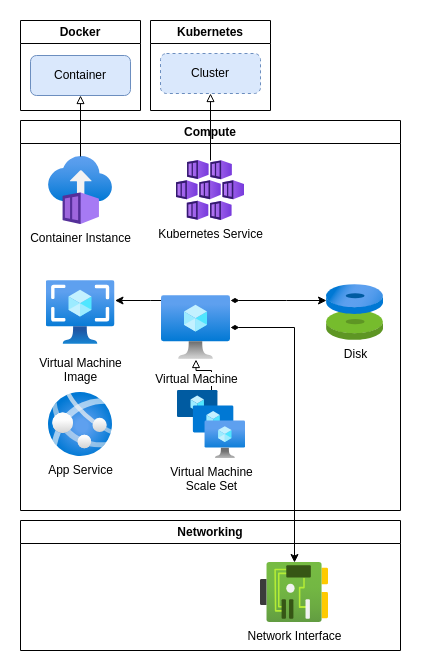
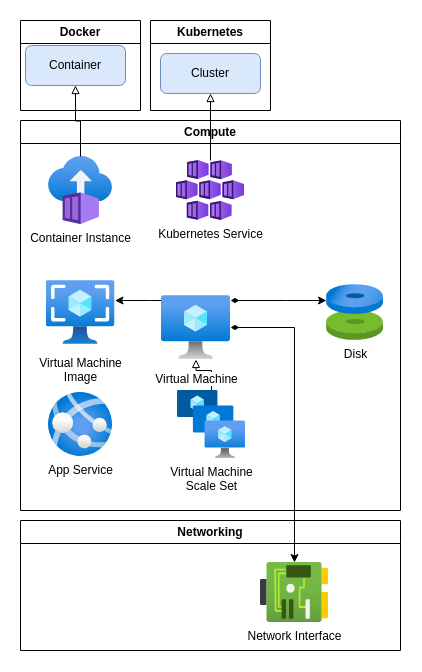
  <mxCell id="0" />
  <mxCell id="1" parent="0" />
  <mxCell id="2" value="Compute" style="swimlane;whiteSpace=wrap;html=1;" parent="1" vertex="1"><mxGeometry x="20" y="120" width="380" height="390" as="geometry" /></mxCell>
  <mxCell id="3" value="Disk" style="aspect=fixed;html=1;points=[];align=center;image;fontSize=12;image=img/lib/azure2/compute/Disks.svg;" parent="2" vertex="1"><mxGeometry x="306" y="164" width="57.0" height="56.0" as="geometry" /></mxCell>
  <mxCell id="4" value="Container Instance" style="aspect=fixed;html=1;points=[];align=center;image;fontSize=12;image=img/lib/azure2/compute/Container_Instances.svg;" parent="2" vertex="1"><mxGeometry x="28" y="36" width="64" height="68" as="geometry" /></mxCell>
  <mxCell id="5" value="Kubernetes Service" style="aspect=fixed;html=1;points=[];align=center;image;fontSize=12;image=img/lib/azure2/compute/Kubernetes_Services.svg;" parent="2" vertex="1"><mxGeometry x="156" y="40" width="68" height="60" as="geometry" /></mxCell>
  <mxCell id="6" value="Virtual Machine&lt;br&gt;Image" style="aspect=fixed;html=1;points=[];align=center;image;fontSize=12;image=img/lib/azure2/compute/Images.svg;spacingTop=5;" parent="2" vertex="1"><mxGeometry x="25.5" y="160" width="69" height="64" as="geometry" /></mxCell>
  <mxCell id="7" value="" style="edgeStyle=orthogonalEdgeStyle;rounded=0;orthogonalLoop=1;jettySize=auto;html=1;endArrow=block;endFill=0;" parent="2" source="8" target="11" edge="1"><mxGeometry relative="1" as="geometry" /></mxCell>
  <mxCell id="8" value="Virtual Machine&lt;br&gt;Scale Set" style="aspect=fixed;html=1;points=[];align=center;image;fontSize=12;image=img/lib/azure2/compute/VM_Scale_Sets.svg;" parent="2" vertex="1"><mxGeometry x="157" y="270" width="68" height="68" as="geometry" /></mxCell>
  <mxCell id="9" value="" style="edgeStyle=orthogonalEdgeStyle;rounded=0;orthogonalLoop=1;jettySize=auto;html=1;endArrow=classic;endFill=1;startArrow=diamondThin;startFill=1;" parent="2" source="11" target="3" edge="1"><mxGeometry relative="1" as="geometry"><Array as="points"><mxPoint x="266" y="180" /><mxPoint x="266" y="180" /></Array></mxGeometry></mxCell>
  <mxCell id="10" style="edgeStyle=orthogonalEdgeStyle;rounded=0;orthogonalLoop=1;jettySize=auto;html=1;startArrow=none;startFill=0;endArrow=classic;endFill=1;" parent="2" source="11" target="6" edge="1"><mxGeometry relative="1" as="geometry"><Array as="points"><mxPoint x="130" y="180" /><mxPoint x="130" y="180" /></Array></mxGeometry></mxCell>
  <mxCell id="11" value="Virtual Machine" style="aspect=fixed;html=1;points=[];align=center;image;fontSize=12;image=img/lib/azure2/compute/Virtual_Machine.svg;spacingBottom=7;spacingTop=6;" parent="2" vertex="1"><mxGeometry x="141" y="175" width="69" height="64" as="geometry" /></mxCell>
  <mxCell id="12" value="App Service" style="aspect=fixed;html=1;points=[];align=center;image;fontSize=12;image=img/lib/azure2/compute/App_Services.svg;" parent="2" vertex="1"><mxGeometry x="28" y="272" width="64" height="64" as="geometry" /></mxCell>
  <mxCell id="13" value="Networking" style="swimlane;whiteSpace=wrap;html=1;" parent="1" vertex="1"><mxGeometry x="20" y="520" width="380" height="130" as="geometry" /></mxCell>
  <mxCell id="14" value="Network Interface" style="aspect=fixed;html=1;points=[];align=center;image;fontSize=12;image=img/lib/azure2/networking/Network_Interfaces.svg;" parent="13" vertex="1"><mxGeometry x="240" y="42" width="68" height="60" as="geometry" /></mxCell>
  <mxCell id="15" value="" style="edgeStyle=orthogonalEdgeStyle;rounded=0;orthogonalLoop=1;jettySize=auto;html=1;endArrow=classic;endFill=1;startArrow=diamondThin;startFill=1;" parent="1" source="11" target="14" edge="1"><mxGeometry relative="1" as="geometry"><mxPoint x="299" y="392" as="sourcePoint" /><mxPoint x="380" y="392" as="targetPoint" /></mxGeometry></mxCell>
  <mxCell id="16" value="Kubernetes" style="swimlane;whiteSpace=wrap;html=1;" parent="1" vertex="1"><mxGeometry x="150" y="20" width="120" height="90" as="geometry" /></mxCell>
- <mxCell id="17" value="Cluster" style="rounded=1;whiteSpace=wrap;html=1;fillColor=#dae8fc;strokeColor=#6c8ebf;dashed=1;" parent="16" vertex="1"><mxGeometry x="10" y="33" width="100" height="40" as="geometry" /></mxCell>
+ <mxCell id="17" value="Cluster" style="rounded=1;whiteSpace=wrap;html=1;fillColor=#dae8fc;strokeColor=#6c8ebf;" parent="16" vertex="1"><mxGeometry x="10" y="33" width="100" height="40" as="geometry" /></mxCell>
  <mxCell id="18" value="Docker" style="swimlane;whiteSpace=wrap;html=1;" parent="1" vertex="1"><mxGeometry x="20" y="20" width="120" height="90" as="geometry" /></mxCell>
- <mxCell id="19" value="Container" style="rounded=1;whiteSpace=wrap;html=1;fillColor=#dae8fc;strokeColor=#6c8ebf;" parent="18" vertex="1"><mxGeometry x="10" y="35" width="100" height="40" as="geometry" /></mxCell>
+ <mxCell id="19" value="Container" style="rounded=1;whiteSpace=wrap;html=1;fillColor=#dae8fc;strokeColor=#6c8ebf;" parent="18" vertex="1"><mxGeometry x="5" y="25" width="100" height="40" as="geometry" /></mxCell>
  <mxCell id="20" value="" style="edgeStyle=orthogonalEdgeStyle;rounded=0;orthogonalLoop=1;jettySize=auto;html=1;endArrow=block;endFill=0;entryX=0.5;entryY=1;entryDx=0;entryDy=0;" parent="1" source="4" target="19" edge="1"><mxGeometry relative="1" as="geometry"><mxPoint x="180" y="256" as="sourcePoint" /><mxPoint x="179.5" y="210" as="targetPoint" /></mxGeometry></mxCell>
  <mxCell id="21" value="" style="edgeStyle=orthogonalEdgeStyle;rounded=0;orthogonalLoop=1;jettySize=auto;html=1;endArrow=block;endFill=0;" parent="1" source="5" target="17" edge="1"><mxGeometry relative="1" as="geometry"><mxPoint x="90" y="166" as="sourcePoint" /><mxPoint x="90" y="105" as="targetPoint" /></mxGeometry></mxCell>
